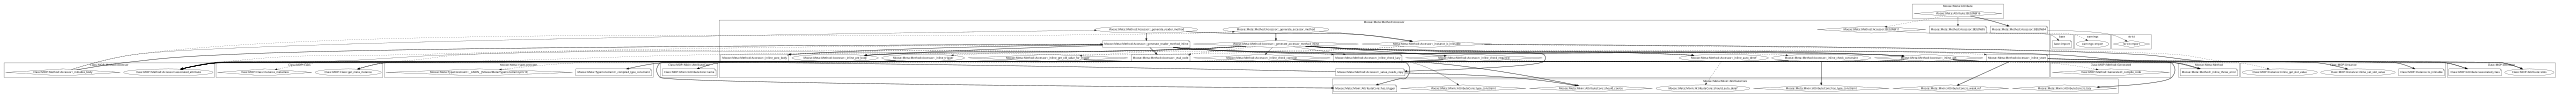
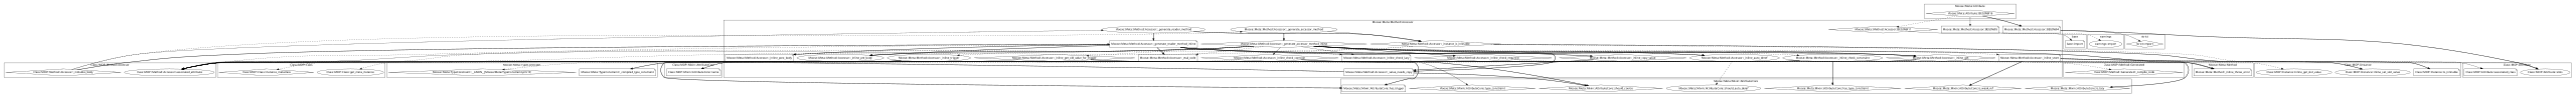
  digraph {
    fontname="Noto Sans"
    node [fontname="Noto Sans" shape=diamond]
    edge [fontname="Noto Sans" style=bold]
    "warnings::import" [shape=ellipse]
    "Class::MOP::Method::Accessor::associated_attribute" [shape=ellipse]
    "Class::MOP::Method::Accessor::_initialize_body"
    "base::import" [shape=note]
    "Class::MOP::Method::Generated::_compile_code"
    "strict::import"
    "Class::MOP::Instance::inline_get_slot_value" [shape=ellipse]
    "Class::MOP::Instance::inline_set_slot_value" [shape=ellipse]
    "Class::MOP::Instance::is_inlinable" [shape=note]
    "Class::MOP::Class::instance_metaclass"
    "Class::MOP::Class::get_meta_instance" [shape=ellipse]
    "Moose::Meta::Method::_inline_throw_error" [shape=note]
    "Class::MOP::Attribute::slots" [shape=ellipse]
    "Class::MOP::Attribute::associated_class" [shape=note]
    "Moose::Meta::Mixin::AttributeCore::has_trigger" [shape=note]
    "Moose::Meta::Mixin::AttributeCore::should_auto_deref" [shape=ellipse]
    "Moose::Meta::Mixin::AttributeCore::type_constraint"
    "Moose::Meta::Mixin::AttributeCore::should_coerce"
    "Moose::Meta::Mixin::AttributeCore::is_lazy"
    "Moose::Meta::Mixin::AttributeCore::has_type_constraint"
    "Moose::Meta::Mixin::AttributeCore::is_weak_ref"
    "Moose::Meta::Attribute::BEGIN@16"
    "Class::MOP::Mixin::AttributeCore::name" [shape=note]
    "Moose::Meta::Method::Accessor::_generate_reader_method_inline" [shape=note]
    "Moose::Meta::Method::Accessor::BEGIN@11"
    "Moose::Meta::Method::Accessor::_generate_reader_method" [shape=ellipse]
    "Moose::Meta::Method::Accessor::_generate_accessor_method_inline"
    "Moose::Meta::Method::Accessor::_inline_check_coercion"
    "Moose::Meta::Method::Accessor::_eval_code" [shape=note]
    "Moose::Meta::Method::Accessor::_inline_check_lazy" [shape=note]
    n31 [label="Meta::Meta::Method::Accessor::_instance_is_inlinable"]
    "Moose::Meta::Method::Accessor::_inline_check_required"
    "Moose::Meta::Method::Accessor::_inline_trigger" [shape=ellipse]
    "Moose::Meta::Method::Accessor::_inline_post_body" [shape=note]
    "Moose::Meta::Method::Accessor::_inline_store" [shape=note]
    "Moose::Meta::Method::Accessor::_value_needs_copy" [shape=note]
+   "Moose::Meta::Method::Accessor::_inline_copy_value"
    "Moose::Meta::Method::Accessor::_inline_pre_body" [shape=ellipse]
    "Moose::Meta::Method::Accessor::_inline_auto_deref" [shape=ellipse]
    "Moose::Meta::Method::Accessor::BEGIN@5" [shape=note]
    "Moose::Meta::Method::Accessor::_inline_get"
    "Moose::Meta::Method::Accessor::BEGIN@4" [shape=note]
    "Moose::Meta::Method::Accessor::_generate_accessor_method" [shape=ellipse]
    "Moose::Meta::Method::Accessor::_inline_check_constraint" [shape=ellipse]
    "Moose::Meta::Method::Accessor::_inline_get_old_value_for_trigger"
    "Moose::Meta::TypeConstraint::__ANON__[Moose/Meta/TypeConstraint.pm:10]"
    "Moose::Meta::TypeConstraint::_compiled_type_constraint" [shape=note]
    subgraph cluster_1 {
      label=warnings
      "warnings::import"
    }
    subgraph cluster_2 {
      label="Class::MOP::Method::Accessor"
      "Class::MOP::Method::Accessor::associated_attribute"
      "Class::MOP::Method::Accessor::_initialize_body"
    }
    subgraph cluster_3 {
      label=base
      "base::import"
    }
    subgraph cluster_4 {
      label="Class::MOP::Method::Generated"
      "Class::MOP::Method::Generated::_compile_code"
    }
    subgraph cluster_5 {
      label="strict"
      "strict::import"
    }
    subgraph cluster_6 {
      label="Class::MOP::Instance"
      "Class::MOP::Instance::inline_get_slot_value"
      "Class::MOP::Instance::inline_set_slot_value"
      "Class::MOP::Instance::is_inlinable"
    }
    subgraph cluster_7 {
      label="Class::MOP::Class"
      "Class::MOP::Class::instance_metaclass"
      "Class::MOP::Class::get_meta_instance"
    }
    subgraph cluster_8 {
      label="Moose::Meta::Method"
      "Moose::Meta::Method::_inline_throw_error"
    }
    subgraph cluster_9 {
      label="Class::MOP::Attribute"
      "Class::MOP::Attribute::slots"
      "Class::MOP::Attribute::associated_class"
    }
    subgraph cluster_10 {
      label="Moose::Meta::Mixin::AttributeCore"
      "Moose::Meta::Mixin::AttributeCore::has_trigger"
      "Moose::Meta::Mixin::AttributeCore::should_auto_deref"
      "Moose::Meta::Mixin::AttributeCore::type_constraint"
      "Moose::Meta::Mixin::AttributeCore::should_coerce"
      "Moose::Meta::Mixin::AttributeCore::is_lazy"
      "Moose::Meta::Mixin::AttributeCore::has_type_constraint"
      "Moose::Meta::Mixin::AttributeCore::is_weak_ref"
    }
    subgraph cluster_11 {
      label="Moose::Meta::Attribute"
      "Moose::Meta::Attribute::BEGIN@16"
    }
    subgraph cluster_12 {
      label="Class::MOP::Mixin::AttributeCore"
      "Class::MOP::Mixin::AttributeCore::name"
    }
    subgraph cluster_13 {
      label="Moose::Meta::Method::Accessor"
      "Moose::Meta::Method::Accessor::_generate_reader_method_inline"
      "Moose::Meta::Method::Accessor::BEGIN@11"
      "Moose::Meta::Method::Accessor::_generate_reader_method"
      "Moose::Meta::Method::Accessor::_generate_accessor_method_inline"
      "Moose::Meta::Method::Accessor::_inline_check_coercion"
      "Moose::Meta::Method::Accessor::_eval_code"
      "Moose::Meta::Method::Accessor::_inline_check_lazy"
      n31
      "Moose::Meta::Method::Accessor::_inline_check_required"
      "Moose::Meta::Method::Accessor::_inline_trigger"
      "Moose::Meta::Method::Accessor::_inline_post_body"
      "Moose::Meta::Method::Accessor::_inline_store"
      "Moose::Meta::Method::Accessor::_value_needs_copy"
+     "Moose::Meta::Method::Accessor::_inline_copy_value"
      "Moose::Meta::Method::Accessor::_inline_pre_body"
      "Moose::Meta::Method::Accessor::_inline_auto_deref"
      "Moose::Meta::Method::Accessor::BEGIN@5"
      "Moose::Meta::Method::Accessor::_inline_get"
      "Moose::Meta::Method::Accessor::BEGIN@4"
      "Moose::Meta::Method::Accessor::_generate_accessor_method"
      "Moose::Meta::Method::Accessor::_inline_check_constraint"
      "Moose::Meta::Method::Accessor::_inline_get_old_value_for_trigger"
    }
    subgraph cluster_14 {
      label="Moose::Meta::TypeConstraint"
      "Moose::Meta::TypeConstraint::__ANON__[Moose/Meta/TypeConstraint.pm:10]"
      "Moose::Meta::TypeConstraint::_compiled_type_constraint"
    }
    "Class::MOP::Method::Accessor::_initialize_body" -> "Moose::Meta::Method::Accessor::_generate_reader_method_inline"
    "Class::MOP::Method::Accessor::_initialize_body" -> "Moose::Meta::Method::Accessor::_generate_reader_method" [style=solid]
    "Class::MOP::Method::Accessor::_initialize_body" -> "Moose::Meta::Method::Accessor::_generate_accessor_method" [style=dashed]
    "Moose::Meta::Attribute::BEGIN@16" -> "Moose::Meta::Method::Accessor::BEGIN@11" [style=dashed]
    "Moose::Meta::Attribute::BEGIN@16" -> "Moose::Meta::Method::Accessor::BEGIN@5" [style=solid]
    "Moose::Meta::Attribute::BEGIN@16" -> "Moose::Meta::Method::Accessor::BEGIN@4"
    "Moose::Meta::Method::Accessor::_generate_reader_method_inline" -> "Class::MOP::Method::Accessor::associated_attribute" [style=dashed]
    "Moose::Meta::Method::Accessor::_generate_reader_method_inline" -> "Moose::Meta::Method::_inline_throw_error"
    "Moose::Meta::Method::Accessor::_generate_reader_method_inline" -> "Moose::Meta::Method::Accessor::_eval_code"
    "Moose::Meta::Method::Accessor::_generate_reader_method_inline" -> "Moose::Meta::Method::Accessor::_inline_check_lazy" [style=dashed]
    "Moose::Meta::Method::Accessor::_generate_reader_method_inline" -> "Moose::Meta::Method::Accessor::_inline_post_body"
    "Moose::Meta::Method::Accessor::_generate_reader_method_inline" -> "Moose::Meta::Method::Accessor::_inline_pre_body"
    "Moose::Meta::Method::Accessor::_generate_reader_method_inline" -> "Moose::Meta::Method::Accessor::_inline_auto_deref"
    "Moose::Meta::Method::Accessor::_generate_reader_method_inline" -> "Moose::Meta::Method::Accessor::_inline_get"
    "Moose::Meta::Method::Accessor::BEGIN@11" -> "base::import" [style=solid]
    "Moose::Meta::Method::Accessor::_generate_reader_method" -> "Moose::Meta::Method::Accessor::_generate_reader_method_inline"
    "Moose::Meta::Method::Accessor::_generate_reader_method" -> n31
    "Moose::Meta::Method::Accessor::_generate_accessor_method_inline" -> "Class::MOP::Method::Accessor::associated_attribute" [style=solid]
    "Moose::Meta::Method::Accessor::_generate_accessor_method_inline" -> "Moose::Meta::Method::Accessor::_inline_check_coercion" [style=solid]
    "Moose::Meta::Method::Accessor::_generate_accessor_method_inline" -> "Moose::Meta::Method::Accessor::_eval_code" [style=dashed]
    "Moose::Meta::Method::Accessor::_generate_accessor_method_inline" -> "Moose::Meta::Method::Accessor::_inline_check_lazy" [style=solid]
    "Moose::Meta::Method::Accessor::_generate_accessor_method_inline" -> "Moose::Meta::Method::Accessor::_inline_check_required"
    "Moose::Meta::Method::Accessor::_generate_accessor_method_inline" -> "Moose::Meta::Method::Accessor::_inline_trigger" [style=dashed]
    "Moose::Meta::Method::Accessor::_generate_accessor_method_inline" -> "Moose::Meta::Method::Accessor::_inline_post_body" [style=dashed]
    "Moose::Meta::Method::Accessor::_generate_accessor_method_inline" -> "Moose::Meta::Method::Accessor::_inline_store" [style=dashed]
    "Moose::Meta::Method::Accessor::_generate_accessor_method_inline" -> "Moose::Meta::Method::Accessor::_value_needs_copy"
+   "Moose::Meta::Method::Accessor::_generate_accessor_method_inline" -> "Moose::Meta::Method::Accessor::_inline_copy_value"
    "Moose::Meta::Method::Accessor::_generate_accessor_method_inline" -> "Moose::Meta::Method::Accessor::_inline_pre_body"
    "Moose::Meta::Method::Accessor::_generate_accessor_method_inline" -> "Moose::Meta::Method::Accessor::_inline_auto_deref" [style=dashed]
    "Moose::Meta::Method::Accessor::_generate_accessor_method_inline" -> "Moose::Meta::Method::Accessor::_inline_get"
    "Moose::Meta::Method::Accessor::_generate_accessor_method_inline" -> "Moose::Meta::Method::Accessor::_inline_check_constraint" [style=dashed]
    "Moose::Meta::Method::Accessor::_generate_accessor_method_inline" -> "Moose::Meta::Method::Accessor::_inline_get_old_value_for_trigger" [style=dashed]
    "Moose::Meta::Method::Accessor::_inline_check_coercion" -> "Class::MOP::Method::Accessor::associated_attribute" [style=dashed]
    "Moose::Meta::Method::Accessor::_inline_check_coercion" -> "Moose::Meta::Mixin::AttributeCore::should_coerce"
    "Moose::Meta::Method::Accessor::_eval_code" -> "Class::MOP::Method::Accessor::associated_attribute" [style=dashed]
    "Moose::Meta::Method::Accessor::_eval_code" -> "Class::MOP::Method::Generated::_compile_code" [style=dashed]
    "Moose::Meta::Method::Accessor::_eval_code" -> "Moose::Meta::Mixin::AttributeCore::type_constraint" [style=solid]
    "Moose::Meta::Method::Accessor::_eval_code" -> "Moose::Meta::TypeConstraint::__ANON__[Moose/Meta/TypeConstraint.pm:10]" [style=dashed]
    "Moose::Meta::Method::Accessor::_eval_code" -> "Moose::Meta::TypeConstraint::_compiled_type_constraint"
    "Moose::Meta::Method::Accessor::_inline_check_lazy" -> "Class::MOP::Method::Accessor::associated_attribute" [style=dashed]
    "Moose::Meta::Method::Accessor::_inline_check_lazy" -> "Moose::Meta::Mixin::AttributeCore::is_lazy"
    n31 -> "Class::MOP::Method::Accessor::associated_attribute" [style=dashed]
    n31 -> "Class::MOP::Instance::is_inlinable"
    n31 -> "Class::MOP::Class::instance_metaclass" [style=dashed]
    n31 -> "Class::MOP::Attribute::associated_class" [style=dashed]
-   "Moose::Meta::Method::Accessor::_inline_check_required" -> "Class::MOP::Method::Accessor::associated_attribute"
    "Moose::Meta::Method::Accessor::_inline_check_required" -> "Moose::Meta::Method::_inline_throw_error" [style=dashed]
    "Moose::Meta::Method::Accessor::_inline_check_required" -> "Class::MOP::Mixin::AttributeCore::name" [style=solid]
    "Moose::Meta::Method::Accessor::_inline_trigger" -> "Class::MOP::Method::Accessor::associated_attribute" [style=solid]
    "Moose::Meta::Method::Accessor::_inline_trigger" -> "Moose::Meta::Mixin::AttributeCore::has_trigger"
    "Moose::Meta::Method::Accessor::_inline_store" -> "Class::MOP::Method::Accessor::associated_attribute" [style=solid]
    "Moose::Meta::Method::Accessor::_inline_store" -> "Class::MOP::Instance::inline_set_slot_value"
-   "Moose::Meta::Method::Accessor::_inline_store" -> "Class::MOP::Class::get_meta_instance"
    "Moose::Meta::Method::Accessor::_inline_store" -> "Class::MOP::Attribute::slots" [style=solid]
    "Moose::Meta::Method::Accessor::_inline_store" -> "Class::MOP::Attribute::associated_class" [style=dashed]
    "Moose::Meta::Method::Accessor::_inline_store" -> "Moose::Meta::Mixin::AttributeCore::is_weak_ref"
    "Moose::Meta::Method::Accessor::_value_needs_copy" -> "Class::MOP::Method::Accessor::associated_attribute"
    "Moose::Meta::Method::Accessor::_value_needs_copy" -> "Moose::Meta::Mixin::AttributeCore::should_coerce"
+   "Moose::Meta::Method::Accessor::_inline_copy_value" -> "Moose::Meta::Method::Accessor::_value_needs_copy"
    "Moose::Meta::Method::Accessor::_inline_auto_deref" -> "Moose::Meta::Mixin::AttributeCore::should_auto_deref" [style=dashed]
    "Moose::Meta::Method::Accessor::BEGIN@5" -> "warnings::import" [style=dashed]
    "Moose::Meta::Method::Accessor::_inline_get" -> "Class::MOP::Method::Accessor::associated_attribute"
    "Moose::Meta::Method::Accessor::_inline_get" -> "Class::MOP::Instance::inline_get_slot_value" [style=dashed]
    "Moose::Meta::Method::Accessor::_inline_get" -> "Class::MOP::Class::get_meta_instance" [style=dashed]
-   "Moose::Meta::Method::Accessor::_inline_get" -> "Class::MOP::Attribute::slots"
-   "Moose::Meta::Method::Accessor::_inline_get" -> "Class::MOP::Attribute::associated_class"
+   "Moose::Meta::Method::Accessor::BEGIN@4" -> "Class::MOP::Attribute::slots"
    "Moose::Meta::Method::Accessor::BEGIN@4" -> "strict::import" [style=solid]
    "Moose::Meta::Method::Accessor::_generate_accessor_method" -> "Moose::Meta::Method::Accessor::_generate_accessor_method_inline"
    "Moose::Meta::Method::Accessor::_generate_accessor_method" -> n31 [style=solid]
    "Moose::Meta::Method::Accessor::_inline_check_constraint" -> "Class::MOP::Method::Accessor::associated_attribute"
    "Moose::Meta::Method::Accessor::_inline_check_constraint" -> "Moose::Meta::Method::_inline_throw_error" [style=solid]
    "Moose::Meta::Method::Accessor::_inline_check_constraint" -> "Moose::Meta::Mixin::AttributeCore::has_type_constraint"
    "Moose::Meta::Method::Accessor::_inline_check_constraint" -> "Class::MOP::Mixin::AttributeCore::name" [style=solid]
    "Moose::Meta::Method::Accessor::_inline_get_old_value_for_trigger" -> "Class::MOP::Method::Accessor::associated_attribute" [style=solid]
    "Moose::Meta::Method::Accessor::_inline_get_old_value_for_trigger" -> "Moose::Meta::Mixin::AttributeCore::has_trigger"
  }
